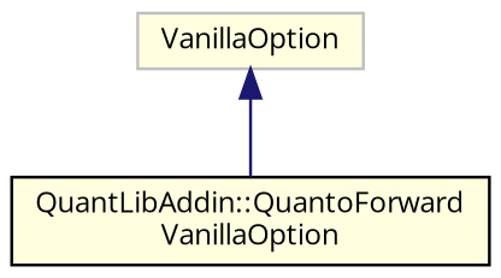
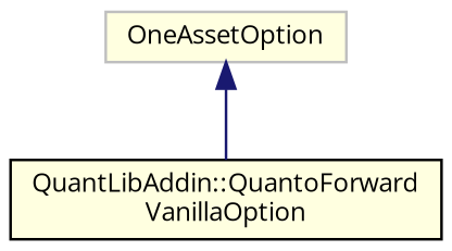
  digraph {
    fontname="Open Sans"
    node [fillcolor=lightyellow fontname="Open Sans" fontsize=10 shape=record style=filled]
    n1 [color=black fontcolor=black height=0.2 label="QuantLibAddin::QuantoForward\lVanillaOption" width=0.4]
-   n2 [color=grey75 height=0.2 label=VanillaOption width=0.4]
+   n2 [color=grey75 height=0.2 label=OneAssetOption width=0.4]
    n2 -> n1 [color=midnightblue dir=back fontname="Open Sans" fontsize=10 labelfontname=Helvetica labelfontsize=10 style=solid]
  }
